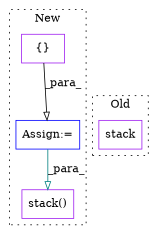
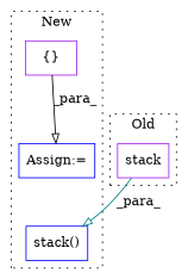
  digraph {
    node [color=blue shape=box]
    edge [arrowhead=onormal]
-   n1 [a=75 color=purple l="9,1" label="stack()" s="2057,2072"]
+   n1 [a=75 l="9,1" label="stack()" s="2057,2072"]
    n2 [a=68 l=3 label="Assign:=" s=1829]
    n3 [a=59 color=purple l="2,1" label="{}" s="1832,1832"]
    n4 [a=65 color=purple l=7 label=stack s=605]
    subgraph cluster_1 {
      label=New
      style=dotted
      n1
      n2
      n3
    }
    subgraph cluster_2 {
      label=Old
      style=dotted
      n4
    }
-   n2 -> n1 [color=teal label=_para_]
+   n4 -> n1 [color=teal label=_para_]
    n3 -> n2 [color=black label=_para_]
  }
